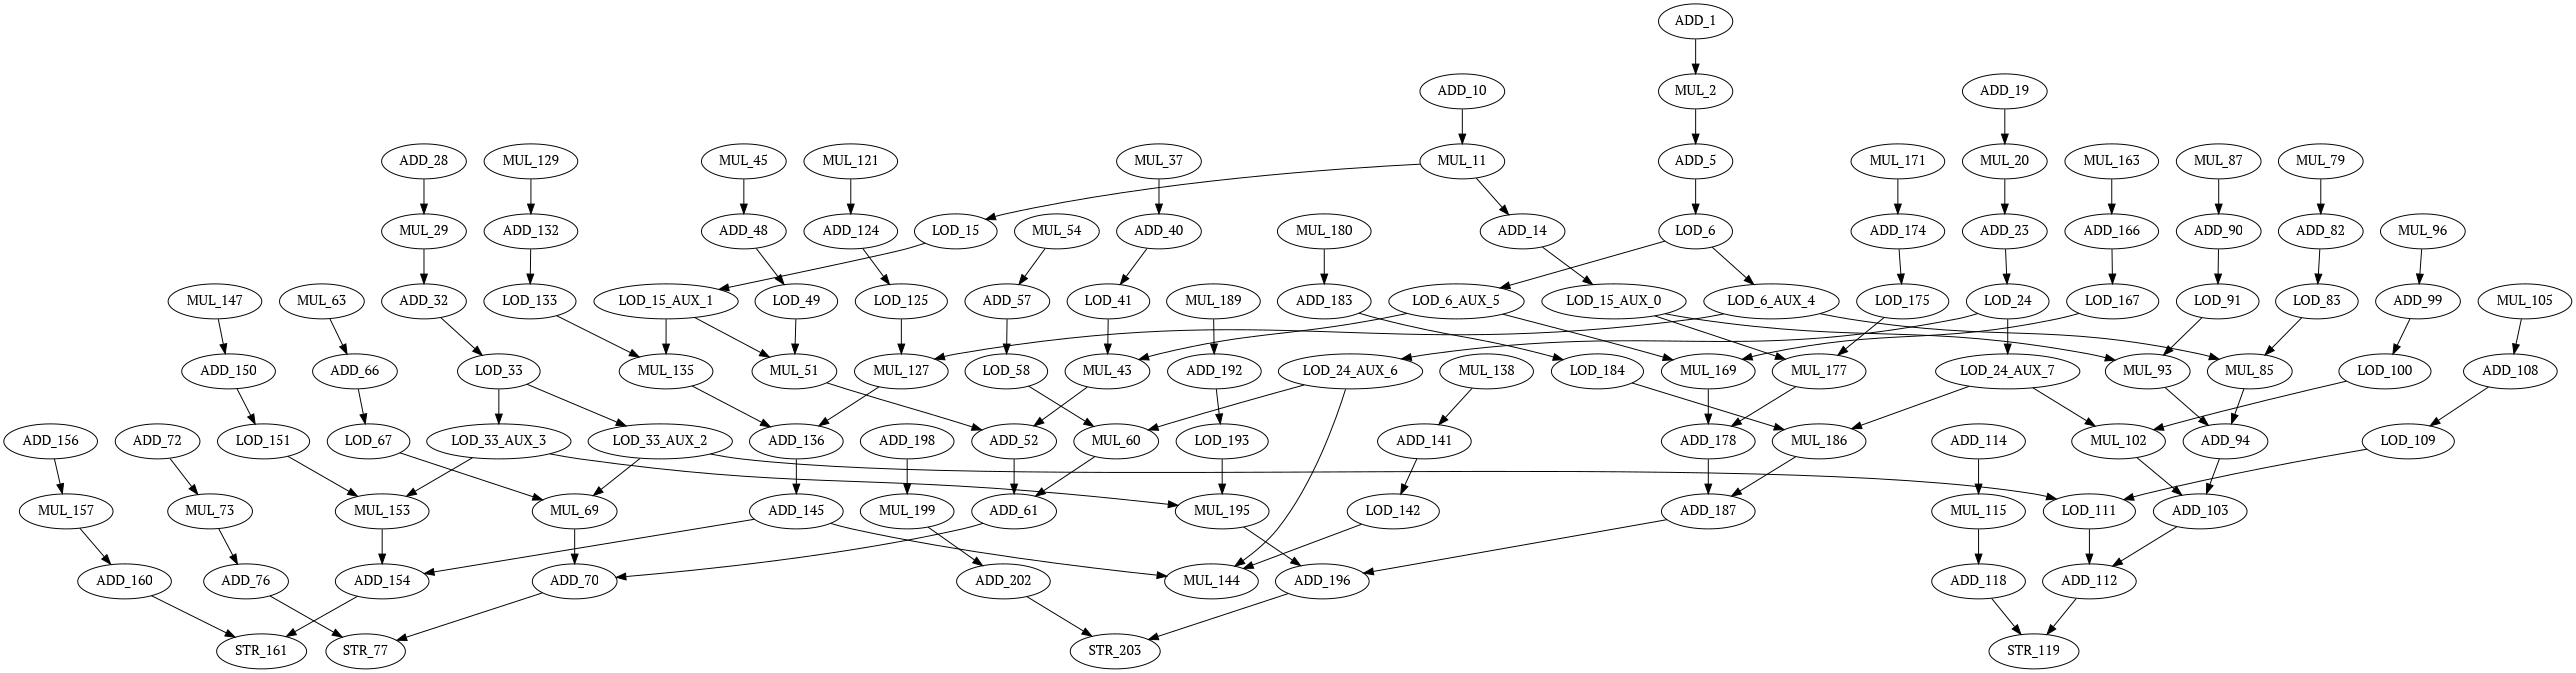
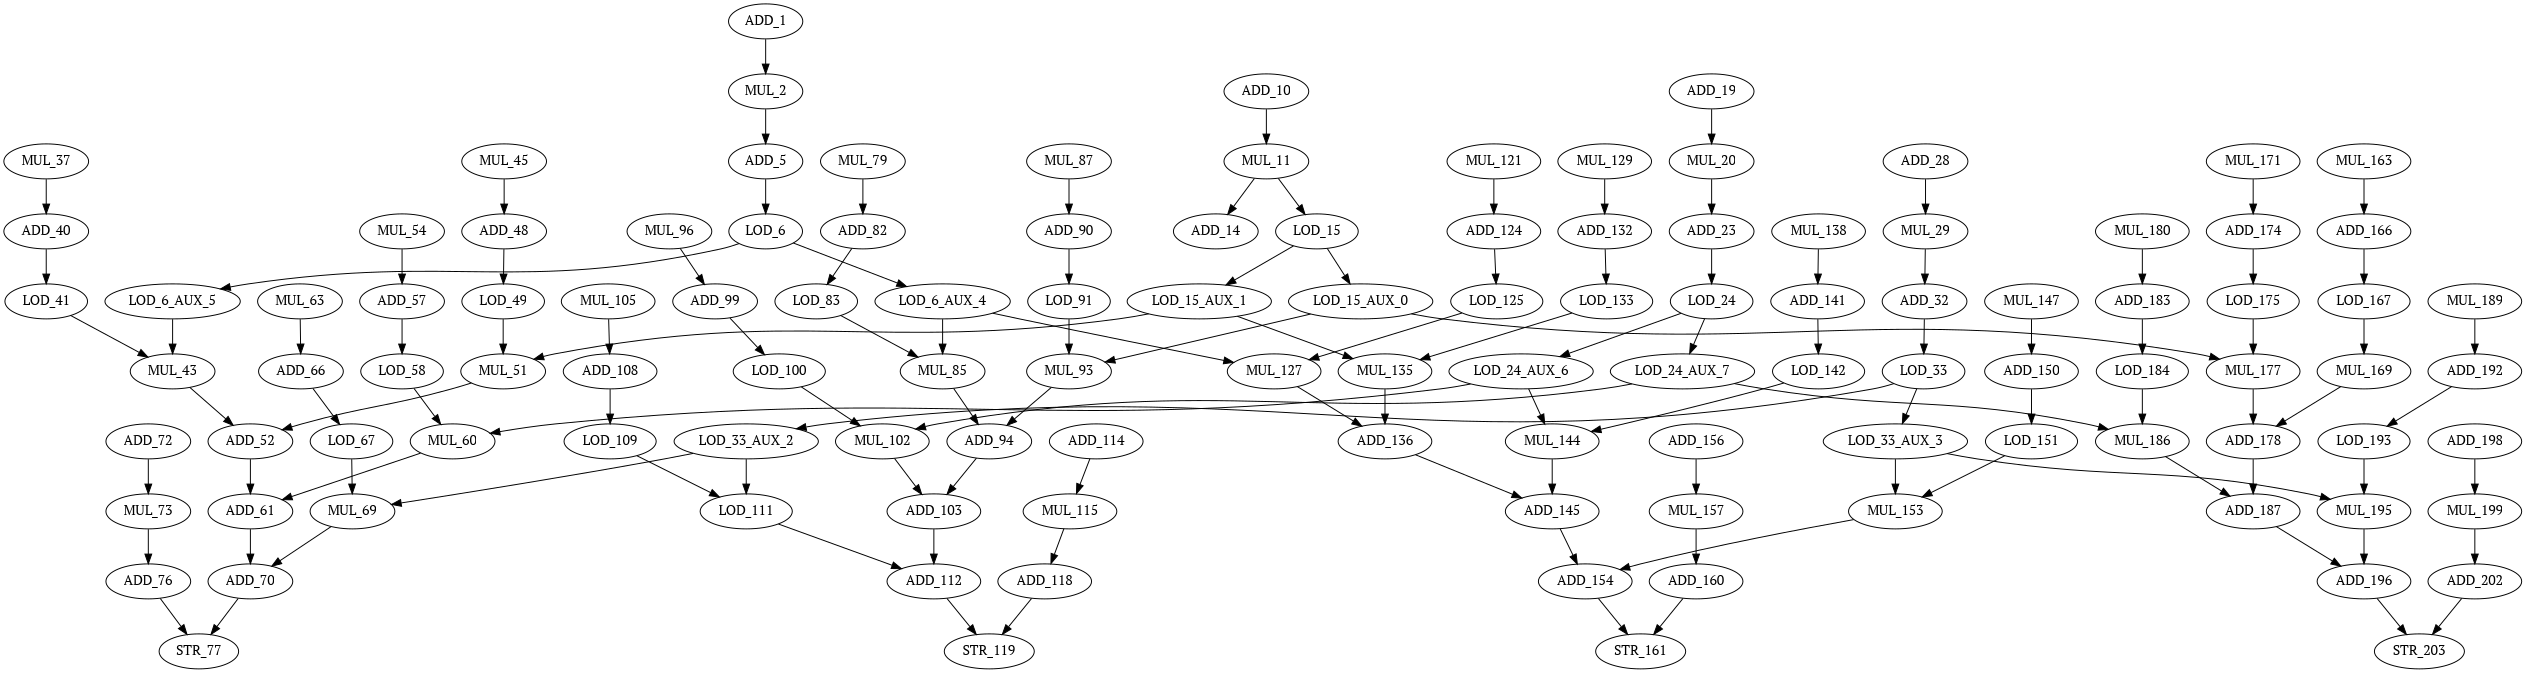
  digraph {
    fontname="PT Serif"
    node [fontname="PT Serif"]
    edge [fontname="PT Serif"]
    n1 [label=ADD_61]
    n2 [label=ADD_70]
    n3 [label=STR_77]
    n4 [label=ADD_192]
    n5 [label=LOD_193]
    n6 [label=MUL_195]
    n7 [label=LOD_41]
    n8 [label=MUL_43]
    n9 [label=ADD_52]
    n10 [label=ADD_154]
    n11 [label=STR_161]
    n12 [label=ADD_112]
    n13 [label=STR_119]
    n14 [label=ADD_57]
    n15 [label=LOD_58]
    n16 [label=MUL_60]
    n17 [label=MUL_85]
    n18 [label=ADD_94]
    n19 [label=ADD_103]
    n20 [label=MUL_177]
    n21 [label=ADD_178]
    n22 [label=ADD_187]
    n23 [label=LOD_15_AUX_0]
    n24 [label=MUL_93]
    n25 [label=ADD_48]
    n26 [label=LOD_49]
    n27 [label=MUL_51]
    n28 [label=LOD_100]
    n29 [label=MUL_102]
    n30 [label=LOD_33_AUX_2]
    n31 [label=MUL_69]
    n32 [label=LOD_111]
    n33 [label=ADD_118]
    n34 [label=MUL_2]
    n35 [label=ADD_5]
    n36 [label=LOD_6]
    n37 [label=ADD_141]
    n38 [label=LOD_142]
    n39 [label=MUL_144]
    n40 [label=ADD_183]
    n41 [label=LOD_184]
    n42 [label=MUL_186]
    n43 [label=ADD_150]
    n44 [label=LOD_151]
    n45 [label=MUL_153]
    n46 [label=ADD_198]
    n47 [label=MUL_199]
    n48 [label=ADD_202]
    n49 [label=LOD_15]
    n50 [label=LOD_15_AUX_1]
    n51 [label=MUL_135]
    n52 [label=MUL_121]
    n53 [label=ADD_124]
    n54 [label=LOD_125]
    n55 [label=MUL_45]
    n56 [label=MUL_127]
    n57 [label=ADD_136]
    n58 [label=LOD_91]
    n59 [label=LOD_133]
    n60 [label=LOD_33_AUX_3]
    n61 [label=ADD_196]
    n62 [label=ADD_90]
    n63 [label=MUL_171]
    n64 [label=ADD_174]
    n65 [label=LOD_175]
    n66 [label=LOD_6_AUX_4]
    n67 [label=LOD_6_AUX_5]
    n68 [label=LOD_24_AUX_6]
    n69 [label=ADD_145]
    n70 [label=MUL_29]
    n71 [label=ADD_32]
    n72 [label=LOD_33]
    n73 [label=MUL_169]
    n74 [label=MUL_96]
    n75 [label=ADD_99]
    n76 [label=MUL_37]
    n77 [label=ADD_40]
    n78 [label=MUL_79]
    n79 [label=ADD_82]
    n80 [label=LOD_83]
    n81 [label=ADD_1]
    n82 [label=ADD_72]
    n83 [label=MUL_73]
    n84 [label=ADD_76]
    n85 [label=ADD_156]
    n86 [label=MUL_157]
    n87 [label=ADD_160]
    n88 [label=ADD_66]
    n89 [label=LOD_67]
    n90 [label=ADD_14]
    n91 [label=MUL_87]
    n92 [label=ADD_23]
    n93 [label=LOD_24]
    n94 [label=LOD_24_AUX_7]
    n95 [label=MUL_163]
    n96 [label=ADD_166]
    n97 [label=LOD_167]
    n98 [label=MUL_105]
    n99 [label=ADD_108]
    n100 [label=LOD_109]
    n101 [label=MUL_20]
    n102 [label=MUL_115]
    n103 [label=STR_203]
    n104 [label=MUL_63]
    n105 [label=ADD_132]
    n106 [label=MUL_138]
    n107 [label=MUL_11]
    n108 [label=MUL_129]
    n109 [label=MUL_54]
    n110 [label=MUL_147]
    n111 [label=ADD_28]
    n112 [label=ADD_19]
    n113 [label=ADD_10]
    n114 [label=ADD_114]
    n115 [label=MUL_180]
    n116 [label=MUL_189]
    n1 -> n2
    n2 -> n3
    n4 -> n5
    n5 -> n6
    n6 -> n61
    n7 -> n8
    n8 -> n9
    n9 -> n1
    n10 -> n11
    n12 -> n13
    n14 -> n15
    n15 -> n16
    n16 -> n1
    n17 -> n18
    n18 -> n19
    n19 -> n12
    n20 -> n21
    n21 -> n22
    n22 -> n61
    n23 -> n20
    n23 -> n24
    n24 -> n18
    n25 -> n26
    n26 -> n27
    n27 -> n9
    n28 -> n29
    n29 -> n19
    n30 -> n31
    n30 -> n32
    n31 -> n2
    n32 -> n12
    n33 -> n13
    n34 -> n35
    n35 -> n36
    n36 -> n66
    n36 -> n67
    n37 -> n38
    n38 -> n39
-   n69 -> n39
+   n39 -> n69
    n40 -> n41
    n41 -> n42
    n42 -> n22
    n43 -> n44
    n44 -> n45
    n45 -> n10
    n46 -> n47
    n47 -> n48
    n48 -> n103
-   n90 -> n23
+   n49 -> n23
    n49 -> n50
    n50 -> n27
    n50 -> n51
    n51 -> n57
    n52 -> n53
    n53 -> n54
    n54 -> n56
    n55 -> n25
    n56 -> n57
    n57 -> n69
    n58 -> n24
    n59 -> n51
    n60 -> n6
    n60 -> n45
    n61 -> n103
    n62 -> n58
    n63 -> n64
    n64 -> n65
    n65 -> n20
    n66 -> n17
    n66 -> n56
    n67 -> n8
-   n67 -> n73
    n68 -> n16
    n68 -> n39
    n69 -> n10
    n70 -> n71
    n71 -> n72
    n72 -> n30
    n72 -> n60
    n73 -> n21
    n74 -> n75
    n75 -> n28
    n76 -> n77
    n77 -> n7
    n78 -> n79
    n79 -> n80
    n80 -> n17
    n81 -> n34
    n82 -> n83
    n83 -> n84
    n84 -> n3
    n85 -> n86
    n86 -> n87
    n87 -> n11
    n88 -> n89
    n89 -> n31
    n91 -> n62
    n92 -> n93
    n93 -> n68
    n93 -> n94
    n94 -> n29
    n94 -> n42
    n95 -> n96
    n96 -> n97
    n97 -> n73
    n98 -> n99
    n99 -> n100
    n100 -> n32
    n101 -> n92
    n102 -> n33
    n104 -> n88
    n105 -> n59
    n106 -> n37
    n107 -> n49
    n107 -> n90
    n108 -> n105
    n109 -> n14
    n110 -> n43
    n111 -> n70
    n112 -> n101
    n113 -> n107
    n114 -> n102
    n115 -> n40
    n116 -> n4
  }
